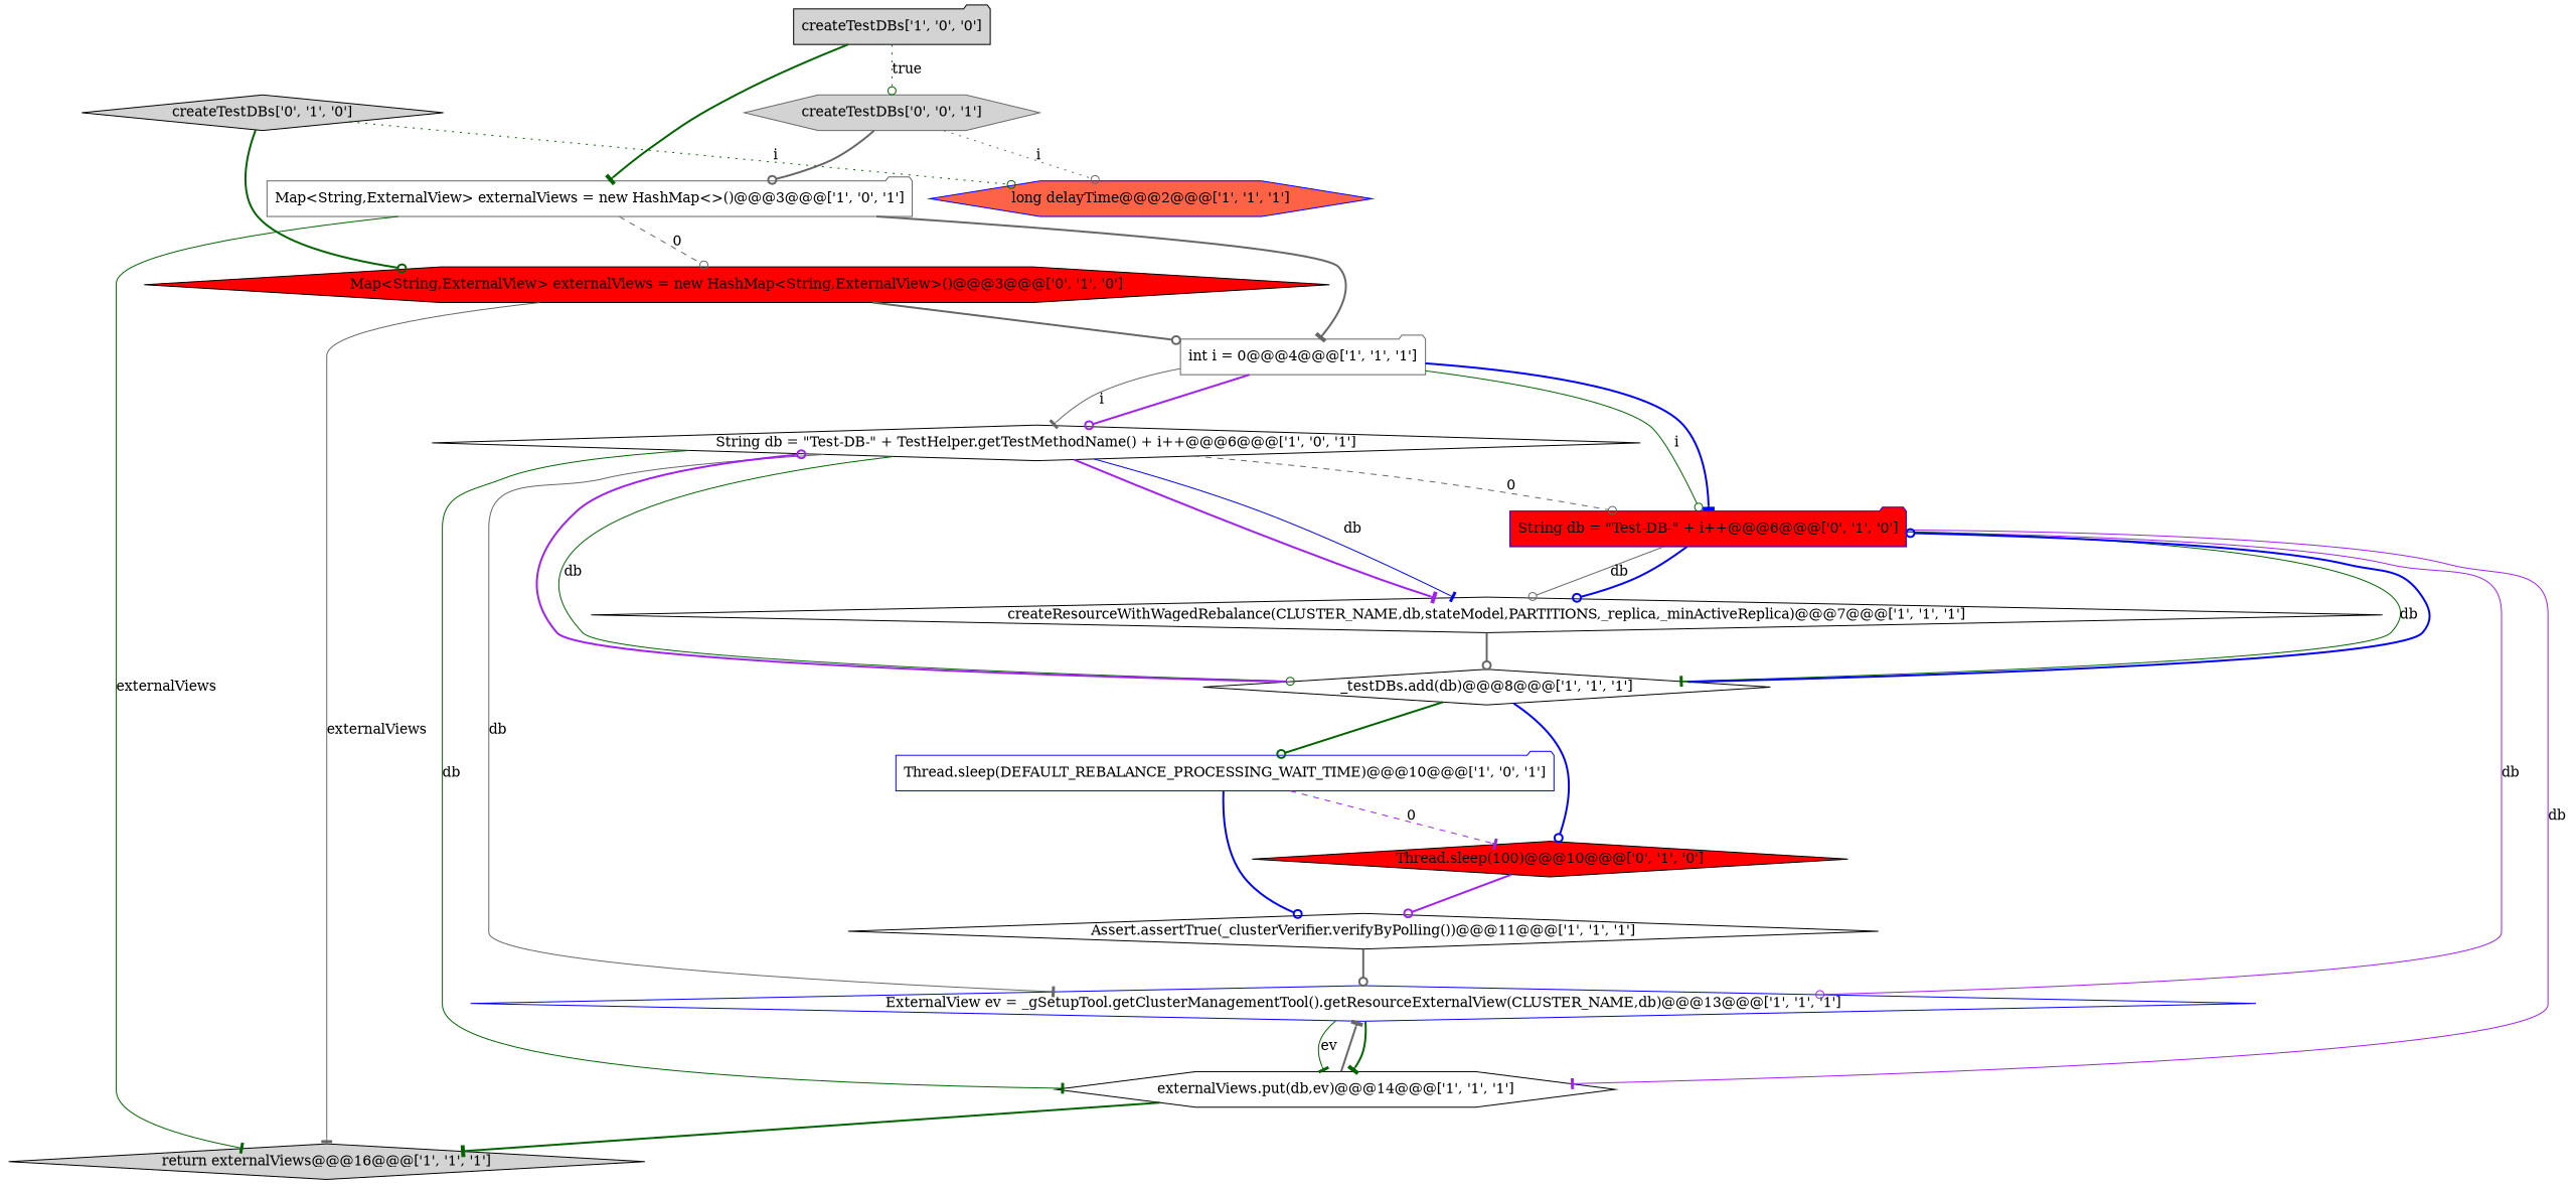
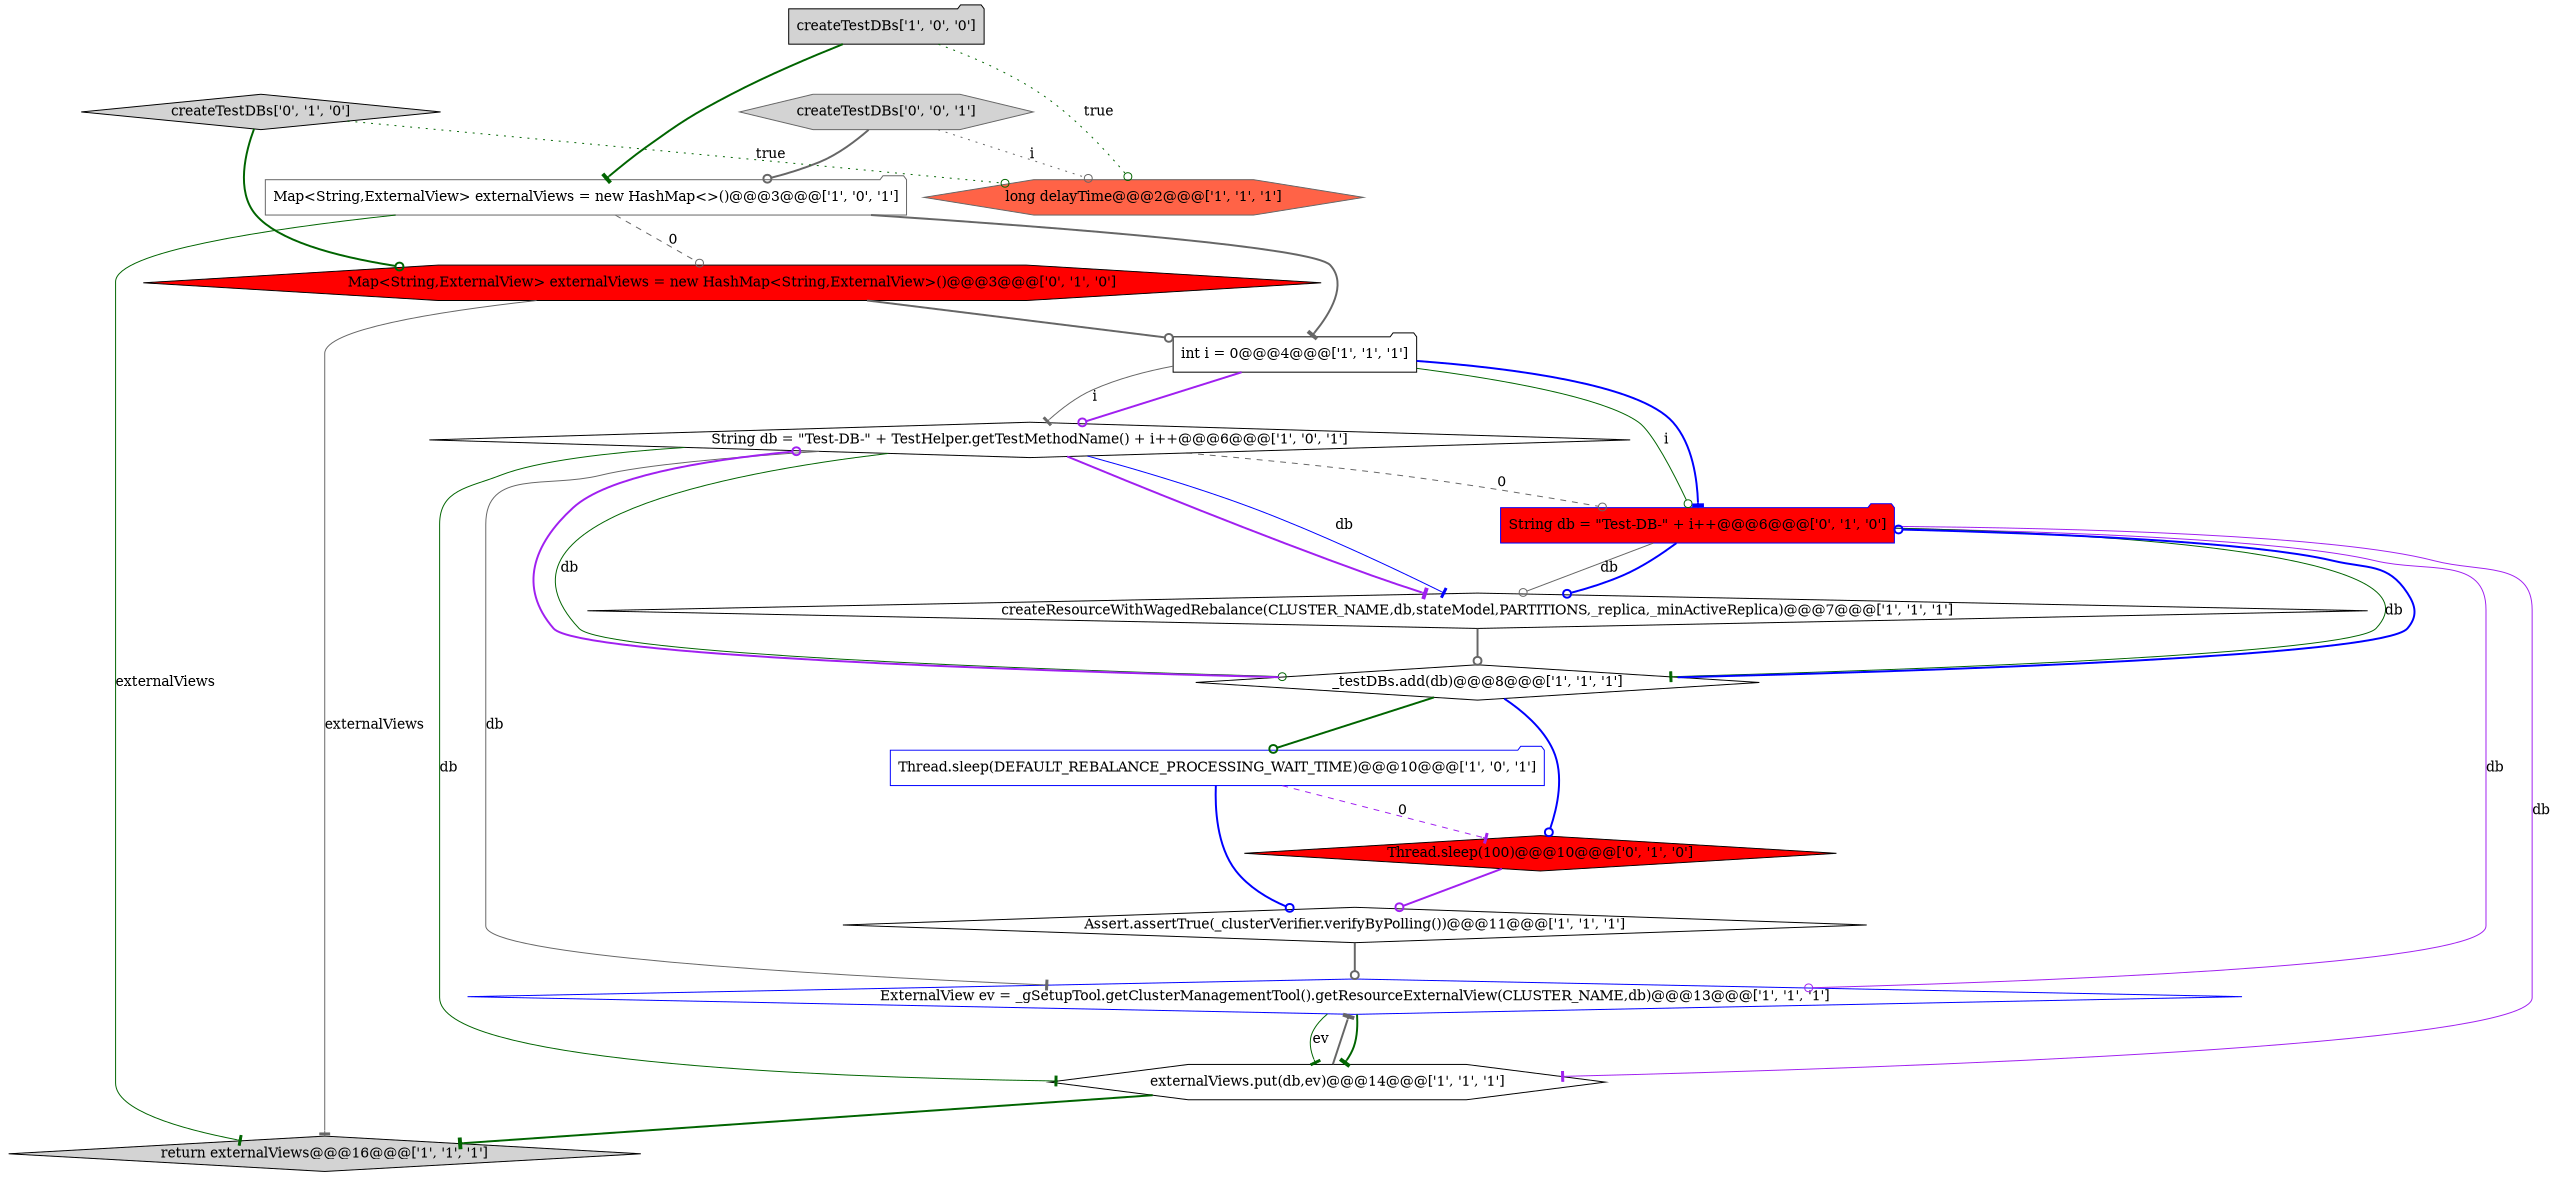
  digraph {
    node [color=black fillcolor=white shape=diamond style=filled]
    edge [arrowhead=odot color=darkgreen style=bold]
    n1 [fillcolor=lightgray label="return externalViews@@@16@@@['1', '1', '1']"]
    n2 [color=gray40 label="Map<String,ExternalView> externalViews = new HashMap<>()@@@3@@@['1', '0', '1']" shape=folder]
    n3 [fillcolor=red label="Map<String,ExternalView> externalViews = new HashMap<String,ExternalView>()@@@3@@@['0', '1', '0']" shape=hexagon]
-   n4 [color=gray40 label="int i = 0@@@4@@@['1', '1', '1']" shape=folder]
+   n4 [label="int i = 0@@@4@@@['1', '1', '1']" shape=folder]
    n5 [label="String db = \"Test-DB-\" + TestHelper.getTestMethodName() + i++@@@6@@@['1', '0', '1']"]
    n6 [color=blue fillcolor=red label="String db = \"Test-DB-\" + i++@@@6@@@['0', '1', '0']" shape=folder]
    n7 [color=blue label="ExternalView ev = _gSetupTool.getClusterManagementTool().getResourceExternalView(CLUSTER_NAME,db)@@@13@@@['1', '1', '1']"]
    n8 [label="createResourceWithWagedRebalance(CLUSTER_NAME,db,stateModel,PARTITIONS,_replica,_minActiveReplica)@@@7@@@['1', '1', '1']"]
    n9 [label="externalViews.put(db,ev)@@@14@@@['1', '1', '1']" shape=hexagon]
    n10 [label="_testDBs.add(db)@@@8@@@['1', '1', '1']"]
    n11 [color=blue label="Thread.sleep(DEFAULT_REBALANCE_PROCESSING_WAIT_TIME)@@@10@@@['1', '0', '1']" shape=folder]
    n12 [fillcolor=red label="Thread.sleep(100)@@@10@@@['0', '1', '0']"]
    n13 [label="Assert.assertTrue(_clusterVerifier.verifyByPolling())@@@11@@@['1', '1', '1']"]
    n14 [fillcolor=lightgray label="createTestDBs['1', '0', '0']" shape=folder]
-   n15 [color=blue fillcolor=tomato label="long delayTime@@@2@@@['1', '1', '1']" shape=hexagon]
+   n15 [color=gray40 fillcolor=tomato label="long delayTime@@@2@@@['1', '1', '1']" shape=hexagon]
    n16 [color=gray40 fillcolor=lightgray label="createTestDBs['0', '0', '1']" shape=hexagon]
    n17 [fillcolor=lightgray label="createTestDBs['0', '1', '0']"]
    n2 -> n1 [arrowhead=tee label=externalViews style=solid]
    n2 -> n3 [color=gray40 label=0 style=dashed]
    n2 -> n4 [arrowhead=tee color=gray40]
    n3 -> n1 [arrowhead=tee color=gray40 label=externalViews style=solid]
    n3 -> n4 [color=gray40]
    n4 -> n5 [arrowhead=tee color=gray40 label=i style=solid]
    n4 -> n5 [color=purple]
    n4 -> n6 [label=i style=solid]
    n4 -> n6 [arrowhead=tee color=blue]
    n5 -> n6 [color=gray40 label=0 style=dashed]
    n5 -> n7 [arrowhead=tee color=gray40 label=db style=solid]
    n5 -> n8 [arrowhead=tee color=purple]
    n5 -> n8 [arrowhead=tee color=blue label=db style=solid]
    n5 -> n9 [arrowhead=tee label=db style=solid]
    n5 -> n10 [label=db style=solid]
    n6 -> n7 [color=purple label=db style=solid]
    n6 -> n8 [color=gray40 label=db style=solid]
    n6 -> n8 [color=blue]
    n6 -> n9 [arrowhead=tee color=purple label=db style=solid]
    n6 -> n10 [arrowhead=tee label=db style=solid]
    n7 -> n9 [arrowhead=tee]
    n7 -> n9 [arrowhead=tee label=ev style=solid]
    n8 -> n10 [color=gray40]
    n9 -> n1 [arrowhead=tee]
    n9 -> n7 [arrowhead=tee color=gray40]
    n10 -> n5 [color=purple]
    n10 -> n6 [color=blue]
    n10 -> n11
    n10 -> n12 [color=blue]
    n11 -> n12 [arrowhead=tee color=purple label=0 style=dashed]
    n11 -> n13 [color=blue]
    n12 -> n13 [color=purple]
    n13 -> n7 [color=gray40]
    n14 -> n2 [arrowhead=tee]
-   n14 -> n16 [label=true style=dotted]
+   n14 -> n15 [label=true style=dotted]
    n16 -> n2 [color=gray40]
    n16 -> n15 [color=gray40 label=i style=dotted]
    n17 -> n3
-   n17 -> n15 [label=i style=dotted]
+   n17 -> n15 [label=true style=dotted]
  }
